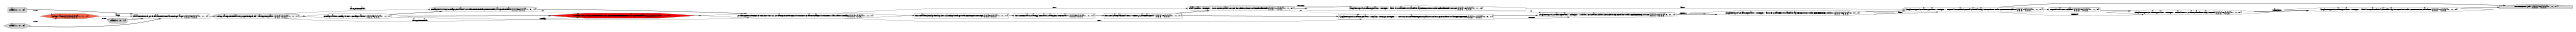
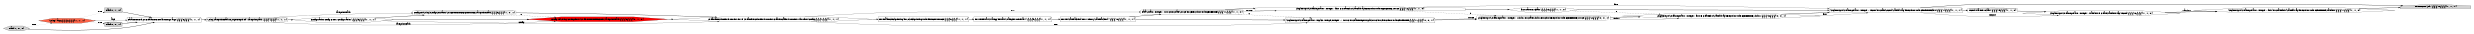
  digraph {
    rankdir=LR
    node [fillcolor=white shape=hexagon style=filled]
    edge [style=bold]
    n1 [label="SingleOutputStreamOperator<Integer> second = createSecondStatefulMap(ExecutionMode.GENERATE,first)@@@14@@@['1', '1', '1']" shape=note]
    n2 [label="SingleOutputStreamOperator<Integer> stateless = createStatelessMap(second)@@@16@@@['1', '1', '0']"]
    n3 [fillcolor=lightgray label="env.execute(\"job\")@@@15@@@['1', '1', '1']" shape=house]
    n4 [label="second.startNewChain()@@@15@@@['1', '1', '0']" shape=cylinder]
    n5 [label="SingleOutputStreamOperator<Integer> third = createThirdStatefulMap(ExecutionMode.GENERATE,stateless)@@@17@@@['1', '1', '0']"]
+   n6 [label="first.startNewChain()@@@13@@@['1', '1', '0']"]
    n7 [label="SingleOutputStreamOperator<Integer> first = createFirstStatefulMap(ExecutionMode.GENERATE,window)@@@13@@@['0', '0', '1']"]
    n8 [label="env.setStateBackend(new MemoryStateBackend())@@@10@@@['1', '1', '1']" shape=note]
    n9 [label="DataStream<Integer> source = createSource(env,ExecutionMode.GENERATE)@@@11@@@['1', '1', '0']" shape=cylinder]
    n10 [label="SingleOutputStreamOperator<Tuple2<Integer,Integer>> source = createIntegerTupleSource(env,ExecutionMode.GENERATE)@@@11@@@['0', '0', '1']" shape=note]
    n11 [label="SingleOutputStreamOperator<Integer> first = createFirstStatefulMap(ExecutionMode.GENERATE,source)@@@12@@@['1', '1', '0']" shape=house]
    n12 [label="SingleOutputStreamOperator<Integer> window = createWindowFunction(ExecutionMode.GENERATE,source)@@@12@@@['0', '0', '1']" shape=cylinder]
    n13 [label="String savepointsPath = pt.getRequired(\"savepoint-path\")@@@4@@@['1', '1', '1']" shape=cylinder]
    n14 [fillcolor=red label="config.setString(CoreOptions.SAVEPOINT_DIRECTORY,savepointsPath)@@@6@@@['0', '1', '0']"]
    n15 [label="config.setString(ConfigConstants.SAVEPOINT_DIRECTORY_KEY,savepointsPath)@@@6@@@['1', '0', '1']" shape=cylinder]
    n16 [label="Configuration config = new Configuration()@@@5@@@['1', '1', '1']"]
    n17 [label="StreamExecutionEnvironment env = StreamExecutionEnvironment.createLocalEnvironmentWithWebUI(config)@@@7@@@['1', '1', '1']"]
    n18 [label="env.enableCheckpointing(500,CheckpointingMode.EXACTLY_ONCE)@@@8@@@['1', '1', '1']" shape=note]
    n19 [fillcolor=lightgray label="main['0', '1', '0']" shape=note]
    n20 [label="ParameterTool pt = ParameterTool.fromArgs(args)@@@3@@@['1', '1', '1']" shape=note]
    n21 [fillcolor=tomato label="String(( args@@@2@@@['1', '1', '1']"]
    n22 [fillcolor=lightgray label="main['0', '0', '1']" shape=cylinder]
    n23 [label="env.setRestartStrategy(RestartStrategies.noRestart())@@@9@@@['1', '1', '1']" shape=note]
    n24 [fillcolor=lightgray label="main['1', '0', '0']"]
    n1 -> n2 [label=second style=solid]
    n1 -> n3
    n1 -> n4
    n2 -> n5 [label=stateless style=solid]
    n2 -> n5
    n4 -> n2
    n5 -> n3
+   n6 -> n1
+   n6 -> n7 [label=0 style=dashed]
    n7 -> n1
    n7 -> n1 [label=first style=solid]
    n8 -> n9
    n8 -> n10
    n9 -> n10 [label=0 style=dashed]
    n9 -> n11
    n9 -> n11 [label=source style=solid]
    n10 -> n12 [label=source style=solid]
    n10 -> n12
    n11 -> n1 [label=first style=solid]
+   n11 -> n6
    n11 -> n12 [label=0 style=dashed]
    n12 -> n7
    n12 -> n7 [label=window style=solid]
    n13 -> n14 [label=savepointsPath style=solid]
    n13 -> n15 [label=savepointsPath style=solid]
    n13 -> n16
    n14 -> n17
    n15 -> n14 [label=0 style=dashed]
    n15 -> n17
    n16 -> n14
    n16 -> n15
    n16 -> n17 [label=config style=solid]
    n17 -> n9 [label=env style=solid]
    n17 -> n10 [label=env style=solid]
    n17 -> n18
    n18 -> n23
    n19 -> n20
-   n19 -> n21 [label=true style=dotted]
+   n21 -> n19 [label=true style=dotted]
    n20 -> n13
    n21 -> n20 [label=args style=solid]
    n21 -> n22 [label=true style=dotted]
    n22 -> n20
    n23 -> n8
    n24 -> n20
    n24 -> n21 [label=true style=dotted]
  }
